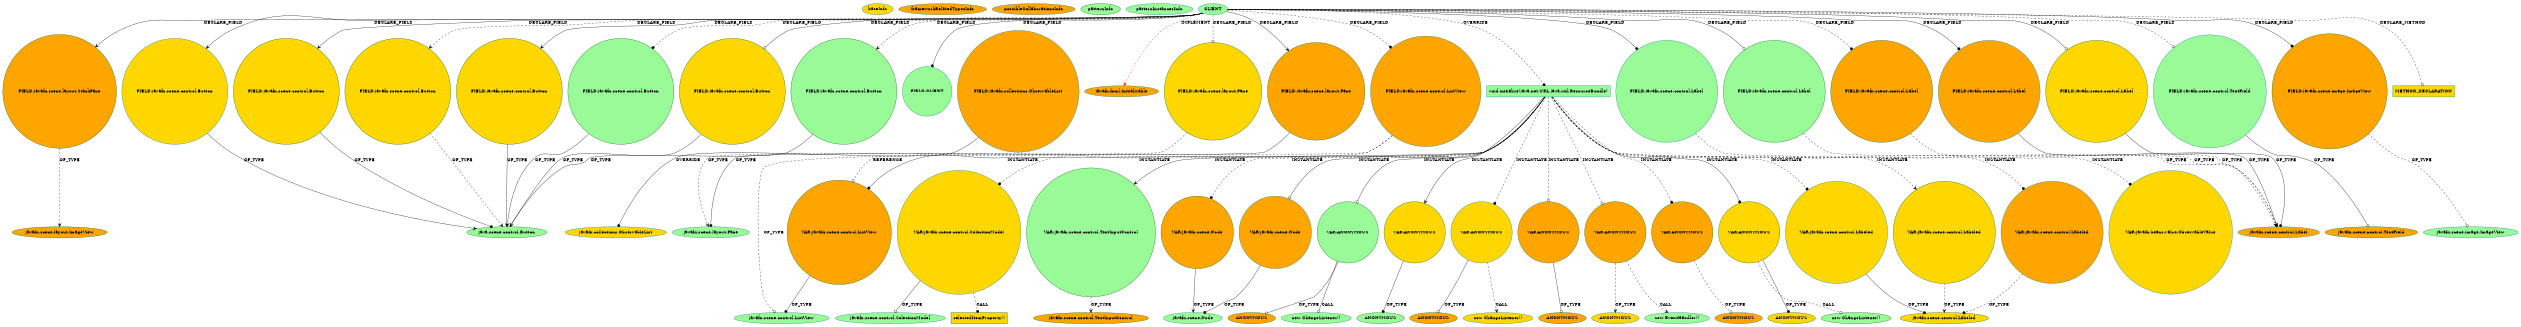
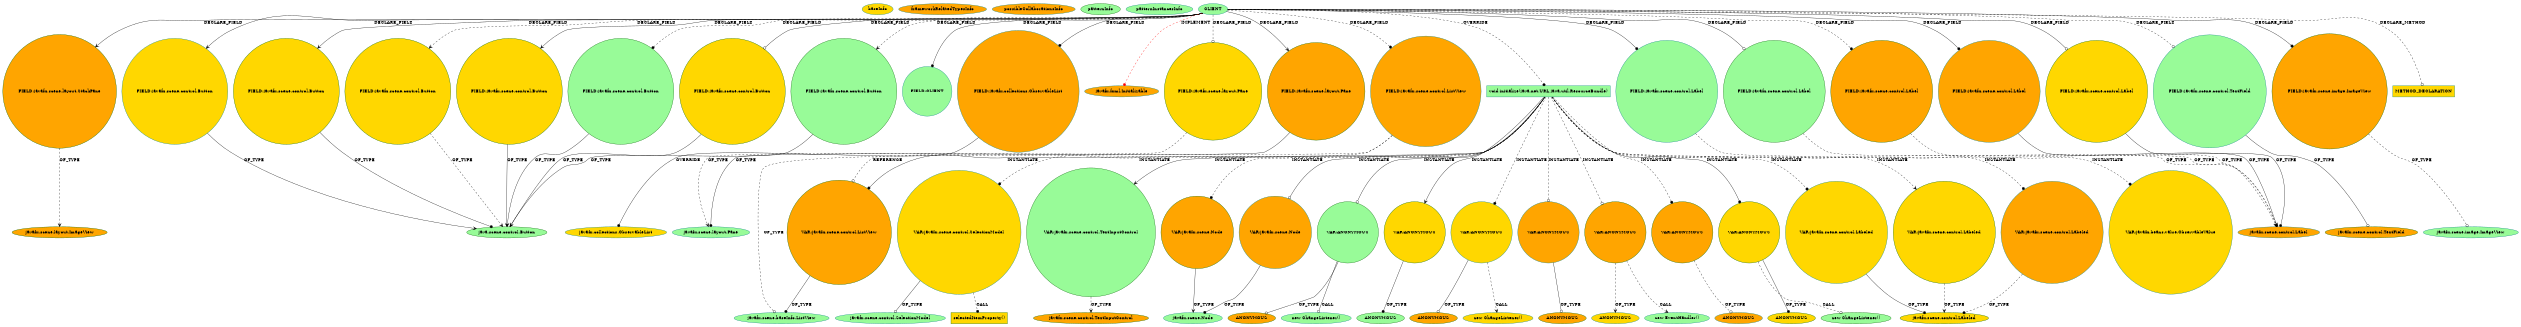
  digraph {
    node [color=darkgreen fillcolor=orange style=filled isFrameworkType=false shape=circle vertexType=FIELD_DECLARATION]
    edge [arrowhead=dot style=solid]
    baseInfo [category=pattern color=teal fillcolor=gold graphId=1700 isAnonymous=false possibleRelation=false isFrameworkType="" shape="" vertexType=""]
    frameworkRelatedTypesInfo [0="javafx.fxml.Initializable" color=teal isFrameworkType="" shape="" vertexType=""]
    possibleCollaborationsInfo [color=teal isFrameworkType="" shape="" vertexType=""]
    patternInfo [fillcolor=palegreen frequency=2.0 patternRootClient=0 isFrameworkType="" shape="" vertexType=""]
    patternInstancesInfo [0="hock323-eventManager~/hock323-eventManager/EventManager-master/src/eventManager/controller/pokerTournament/TournamentController.java~TournamentController~3009" 1="mouradsaadi-LO23-IHM~/mouradsaadi-LO23-IHM/LO23-IHM-master/Sudoku-IHM/src/sudoko/ihm/vue/FXMLDocumentController.java~FXMLDocumentController~3651" color=teal fillcolor=palegreen isFrameworkType="" shape="" vertexType=""]
    n6 [label="FIELD:javafx.scene.layout.StackPane"]
    n7 [label="javafx.scene.layout.ImageView" vertexType=FRAMEWORK_CLASS_TYPE shape=""]
    n8 [color=teal fillcolor=palegreen label=CLIENT vertexType=ROOT_CLIENT_CLASS_DECLARATION shape=""]
    n9 [color=teal fillcolor=gold label="FIELD:javafx.scene.control.Button"]
    n10 [fillcolor=gold label="FIELD:javafx.scene.control.Button"]
    n11 [fillcolor=gold label="FIELD:javafx.scene.control.Button"]
    n12 [fillcolor=gold label="FIELD:javafx.scene.control.Button"]
    n13 [fillcolor=palegreen label="FIELD:javafx.scene.control.Button"]
    n14 [fillcolor=gold label="FIELD:javafx.scene.control.Button"]
    n15 [fillcolor=palegreen label="FIELD:javafx.scene.control.Button"]
    n16 [color=teal fillcolor=palegreen label="FIELD:CLIENT"]
    n17 [color=teal label="FIELD:javafx.collections.ObservableList"]
    n18 [color=teal label="javafx.fxml.Initializable" vertexType=FRAMEWORK_INTERFACE_TYPE shape=""]
    n19 [fillcolor=gold label="FIELD:javafx.scene.layout.Pane"]
    n20 [label="FIELD:javafx.scene.layout.Pane"]
    n21 [color=teal fillcolor=palegreen label="void initialize(java.net.URL,java.util.ResourceBundle)" shape=box vertexType=OVERRIDING_METHOD_DECLARATION]
    n22 [color=teal label="FIELD:javafx.scene.control.ListView"]
    n23 [color=teal fillcolor=palegreen label="FIELD:javafx.scene.control.Label"]
    n24 [fillcolor=palegreen label="FIELD:javafx.scene.control.Label"]
    n25 [label="FIELD:javafx.scene.control.Label"]
    n26 [color=teal label="FIELD:javafx.scene.control.Label"]
    n27 [fillcolor=gold label="FIELD:javafx.scene.control.Label"]
    n28 [color=teal fillcolor=palegreen label="FIELD:javafx.scene.control.TextField"]
    n29 [label="FIELD:javafx.scene.image.ImageView"]
    n30 [color=teal fillcolor=gold label=METHOD_DECLARATION shape=box vertexType=CLIENT_METHOD_DECLARATION]
    n31 [fillcolor=palegreen label="java.scene.control.Button" vertexType=FRAMEWORK_CLASS_TYPE shape=""]
    n32 [color=teal fillcolor=gold label="javafx.collections.ObservableList" vertexType=FRAMEWORK_INTERFACE_TYPE shape=""]
    n33 [color=teal fillcolor=palegreen label="javafx.scene.layout.Pane" vertexType=FRAMEWORK_CLASS_TYPE shape=""]
    n34 [label="VAR:javafx.scene.control.ListView" vertexType=VARIABLE_EXPRESION]
    n35 [color=teal fillcolor=gold label="VAR:javafx.scene.control.SelectionModel" vertexType=VARIABLE_EXPRESION]
    n36 [fillcolor=palegreen label="VAR:javafx.scene.control.TextInputControl" vertexType=VARIABLE_EXPRESION]
    n37 [label="VAR:javafx.scene.Node" vertexType=VARIABLE_EXPRESION]
    n38 [fillcolor=palegreen label="VAR:ANONYMOUS" vertexType=VARIABLE_EXPRESION]
    n39 [fillcolor=gold label="VAR:ANONYMOUS" vertexType=VARIABLE_EXPRESION]
    n40 [color=teal fillcolor=gold label="VAR:ANONYMOUS" vertexType=VARIABLE_EXPRESION]
    n41 [color=teal label="VAR:ANONYMOUS" vertexType=VARIABLE_EXPRESION]
    n42 [label="VAR:ANONYMOUS" vertexType=VARIABLE_EXPRESION]
    n43 [label="VAR:ANONYMOUS" vertexType=VARIABLE_EXPRESION]
    n44 [fillcolor=gold label="VAR:ANONYMOUS" vertexType=VARIABLE_EXPRESION]
    n45 [color=teal fillcolor=gold label="VAR:javafx.scene.control.Labeled" vertexType=VARIABLE_EXPRESION]
    n46 [fillcolor=gold label="VAR:javafx.scene.control.Labeled" vertexType=VARIABLE_EXPRESION]
    n47 [color=teal label="VAR:javafx.scene.control.Labeled" vertexType=VARIABLE_EXPRESION]
    n48 [color=teal label="VAR:javafx.scene.Node" vertexType=VARIABLE_EXPRESION]
    n49 [color=teal fillcolor=gold label="VAR:javafx.beans.value.ObservableValue" vertexType=VARIABLE_EXPRESION]
-   n50 [color=teal fillcolor=palegreen label="javafx.scene.control.ListView" vertexType=FRAMEWORK_CLASS_TYPE shape=""]
+   n50 [color=teal fillcolor=palegreen label="javafx.scene.baseInfo.ListView" vertexType=FRAMEWORK_CLASS_TYPE shape=""]
    n51 [color=teal label="javafx.scene.control.Label" vertexType=FRAMEWORK_CLASS_TYPE shape=""]
    n52 [label="javafx.scene.control.TextField" vertexType=FRAMEWORK_CLASS_TYPE shape=""]
    n53 [color=teal fillcolor=palegreen label="javafx.scene.image.ImageView" vertexType=FRAMEWORK_CLASS_TYPE shape=""]
    n54 [color=teal fillcolor=palegreen label="javafx.scene.control.SelectionModel" vertexType=FRAMEWORK_CLASS_TYPE shape=""]
    n55 [fillcolor=gold label="selectedItemProperty()" shape=box vertexType=INSIDE_CALL]
    n56 [label="javafx.scene.control.TextInputControl" vertexType=FRAMEWORK_CLASS_TYPE shape=""]
    n57 [color=teal fillcolor=palegreen label="javafx.scene.Node" vertexType=FRAMEWORK_CLASS_TYPE shape=""]
    n58 [label=ANONYMOUS vertexType=REFERENCE_ANONYMOUS_DECLARATION shape=""]
    n59 [color=teal fillcolor=palegreen label="new ChangeListener()" vertexType=CONSTRUCTOR_CALL shape=""]
    n60 [fillcolor=palegreen label=ANONYMOUS vertexType=REFERENCE_ANONYMOUS_DECLARATION shape=""]
    n61 [label=ANONYMOUS vertexType=REFERENCE_ANONYMOUS_DECLARATION shape=""]
    n62 [color=teal fillcolor=gold label="new ChangeListener()" vertexType=CONSTRUCTOR_CALL shape=""]
    n63 [label=ANONYMOUS vertexType=REFERENCE_ANONYMOUS_DECLARATION shape=""]
    n64 [color=teal fillcolor=gold label=ANONYMOUS vertexType=REFERENCE_ANONYMOUS_DECLARATION shape=""]
    n65 [color=teal fillcolor=palegreen label="new EventHandler()" vertexType=CONSTRUCTOR_CALL shape=""]
    n66 [color=teal label=ANONYMOUS vertexType=REFERENCE_ANONYMOUS_DECLARATION shape=""]
    n67 [fillcolor=gold label=ANONYMOUS vertexType=REFERENCE_ANONYMOUS_DECLARATION shape=""]
    n68 [fillcolor=palegreen label="new ChangeListener()" vertexType=CONSTRUCTOR_CALL shape=""]
    n69 [fillcolor=gold label="javafx.scene.control.Labeled" vertexType=FRAMEWORK_CLASS_TYPE shape=""]
    n6 -> n7 [arrowhead=vee label=OF_TYPE style=dashed]
    n8 -> n6 [arrowhead=vee label=DECLARE_FIELD]
    n8 -> n9 [arrowhead=vee label=DECLARE_FIELD]
    n8 -> n10 [arrowhead=vee label=DECLARE_FIELD]
    n8 -> n11 [arrowhead=vee label=DECLARE_FIELD style=dashed]
    n8 -> n12 [arrowhead=vee label=DECLARE_FIELD]
    n8 -> n13 [label=DECLARE_FIELD style=dashed]
    n8 -> n14 [arrowhead=odot label=DECLARE_FIELD]
    n8 -> n15 [arrowhead=vee label=DECLARE_FIELD style=dashed]
    n8 -> n16 [label=DECLARE_FIELD]
-   n8 -> n18 [arrowhead=vee color=red label=IMPLEMENT style=dashed]
+   n8 -> n17 [label=DECLARE_FIELD]
+   n8 -> n18 [color=red label=IMPLEMENT style=dashed]
    n8 -> n19 [arrowhead=odot label=DECLARE_FIELD style=dashed]
    n8 -> n20 [arrowhead=vee label=DECLARE_FIELD]
    n8 -> n21 [label=OVERRIDE style=dashed]
    n8 -> n22 [label=DECLARE_FIELD style=dashed]
    n8 -> n23 [label=DECLARE_FIELD]
    n8 -> n24 [arrowhead=odot label=DECLARE_FIELD]
    n8 -> n25 [label=DECLARE_FIELD style=dashed]
    n8 -> n26 [label=DECLARE_FIELD]
    n8 -> n27 [arrowhead=odot label=DECLARE_FIELD]
    n8 -> n28 [arrowhead=odot label=DECLARE_FIELD style=dashed]
    n8 -> n29 [label=DECLARE_FIELD]
    n8 -> n30 [arrowhead=odot label=DECLARE_METHOD style=dashed]
    n9 -> n31 [arrowhead=vee label=OF_TYPE]
    n10 -> n31 [label=OF_TYPE]
    n11 -> n31 [arrowhead=vee label=OF_TYPE style=dashed]
    n12 -> n31 [arrowhead=vee label=OF_TYPE]
    n13 -> n31 [arrowhead=vee label=OF_TYPE]
    n14 -> n31 [arrowhead=vee label=OF_TYPE]
    n15 -> n31 [arrowhead=vee label=OF_TYPE]
    n17 -> n32 [label=OVERRIDE]
    n19 -> n33 [arrowhead=vee label=OF_TYPE style=dashed]
    n20 -> n33 [label=OF_TYPE]
    n21 -> n34 [label=INSTANTIATE]
    n21 -> n35 [label=INSTANTIATE style=dashed]
    n21 -> n36 [arrowhead=vee label=INSTANTIATE]
    n21 -> n37 [label=INSTANTIATE style=dashed]
    n21 -> n38 [arrowhead=odot label=INSTANTIATE]
    n21 -> n39 [arrowhead=vee label=INSTANTIATE]
    n21 -> n40 [label=INSTANTIATE style=dashed]
    n21 -> n41 [arrowhead=odot label=INSTANTIATE style=dashed]
    n21 -> n42 [arrowhead=odot label=INSTANTIATE style=dashed]
    n21 -> n43 [label=INSTANTIATE style=dashed]
    n21 -> n44 [label=INSTANTIATE]
    n21 -> n45 [label=INSTANTIATE style=dashed]
    n21 -> n46 [arrowhead=vee label=INSTANTIATE style=dashed]
    n21 -> n47 [label=INSTANTIATE style=dashed]
    n21 -> n48 [arrowhead=odot label=INSTANTIATE]
    n21 -> n49 [label=INSTANTIATE style=dashed]
    n22 -> n34 [arrowhead=odot label=REFERENCE style=dashed]
    n22 -> n50 [arrowhead=odot label=OF_TYPE style=dashed]
    n23 -> n51 [arrowhead=vee label=OF_TYPE style=dashed]
    n24 -> n51 [arrowhead=vee label=OF_TYPE style=dashed]
    n25 -> n51 [arrowhead=vee label=OF_TYPE style=dashed]
    n26 -> n51 [label=OF_TYPE]
    n27 -> n51 [label=OF_TYPE]
    n28 -> n52 [arrowhead=odot label=OF_TYPE]
    n29 -> n53 [arrowhead=odot label=OF_TYPE style=dashed]
    n34 -> n50 [label=OF_TYPE]
    n35 -> n54 [arrowhead=odot label=OF_TYPE]
    n35 -> n55 [label=CALL style=dashed]
    n36 -> n56 [arrowhead=vee label=OF_TYPE style=dashed]
    n37 -> n57 [arrowhead=vee label=OF_TYPE]
    n38 -> n58 [arrowhead=odot label=OF_TYPE]
    n38 -> n59 [arrowhead=odot label=CALL]
    n39 -> n60 [label=OF_TYPE]
    n40 -> n61 [arrowhead=odot label=OF_TYPE]
    n40 -> n62 [arrowhead=vee label=CALL style=dashed]
    n41 -> n63 [arrowhead=odot label=OF_TYPE]
    n42 -> n64 [arrowhead=vee label=OF_TYPE style=dashed]
    n42 -> n65 [arrowhead=vee label=CALL style=dashed]
    n43 -> n66 [arrowhead=odot label=OF_TYPE style=dashed]
    n44 -> n67 [label=OF_TYPE]
    n44 -> n68 [arrowhead=odot label=CALL style=dashed]
    n45 -> n69 [label=OF_TYPE]
    n46 -> n69 [arrowhead=vee label=OF_TYPE style=dashed]
    n47 -> n69 [label=OF_TYPE style=dashed]
    n48 -> n57 [label=OF_TYPE]
  }
